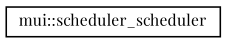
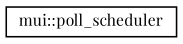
  digraph {
    rankdir=TB
    fontname="Playfair Display"
-   n1 [color=black fillcolor=white fontname="Playfair Display" fontsize=10 height=0.2 label="mui::scheduler_scheduler" shape=record style=filled width=0.4]
+   n1 [color=black fillcolor=white fontname="Playfair Display" fontsize=10 height=0.2 label="mui::poll_scheduler" shape=record style=filled width=0.4]
  }
